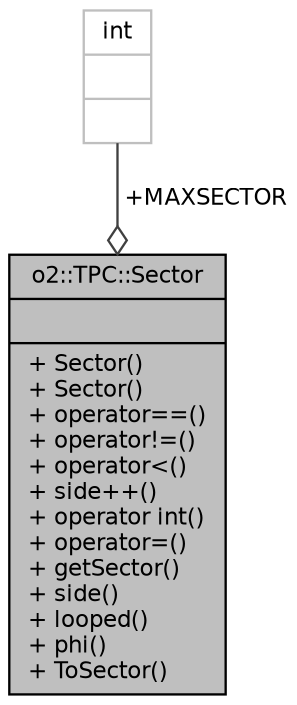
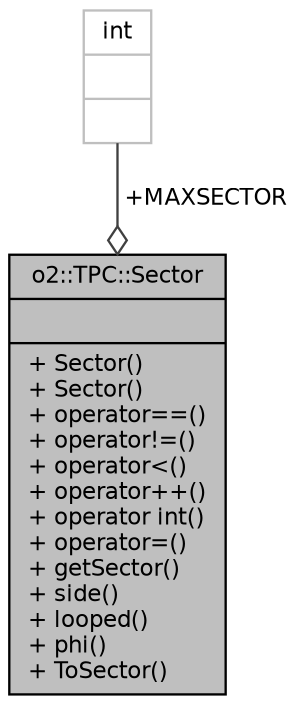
  digraph {
    node [fontname=Helvetica fontsize=10 shape=record]
-   n1 [color=black fillcolor=grey75 fontcolor=black height=0.2 label="{o2::TPC::Sector\n||+ Sector()\l+ Sector()\l+ operator==()\l+ operator!=()\l+ operator\<()\l+ side++()\l+ operator int()\l+ operator=()\l+ getSector()\l+ side()\l+ looped()\l+ phi()\l+ ToSector()\l}" style=filled width=0.4]
+   n1 [color=black fillcolor=grey75 fontcolor=black height=0.2 label="{o2::TPC::Sector\n||+ Sector()\l+ Sector()\l+ operator==()\l+ operator!=()\l+ operator\<()\l+ operator++()\l+ operator int()\l+ operator=()\l+ getSector()\l+ side()\l+ looped()\l+ phi()\l+ ToSector()\l}" style=filled width=0.4]
    n2 [color=grey75 height=0.2 label="{int\n||}" width=0.4]
    n2 -> n1 [arrowhead=odiamond color=grey25 fontname=Helvetica fontsize=10 label=" +MAXSECTOR" labelfontname=Helvetica labelfontsize=10 style=solid]
  }
